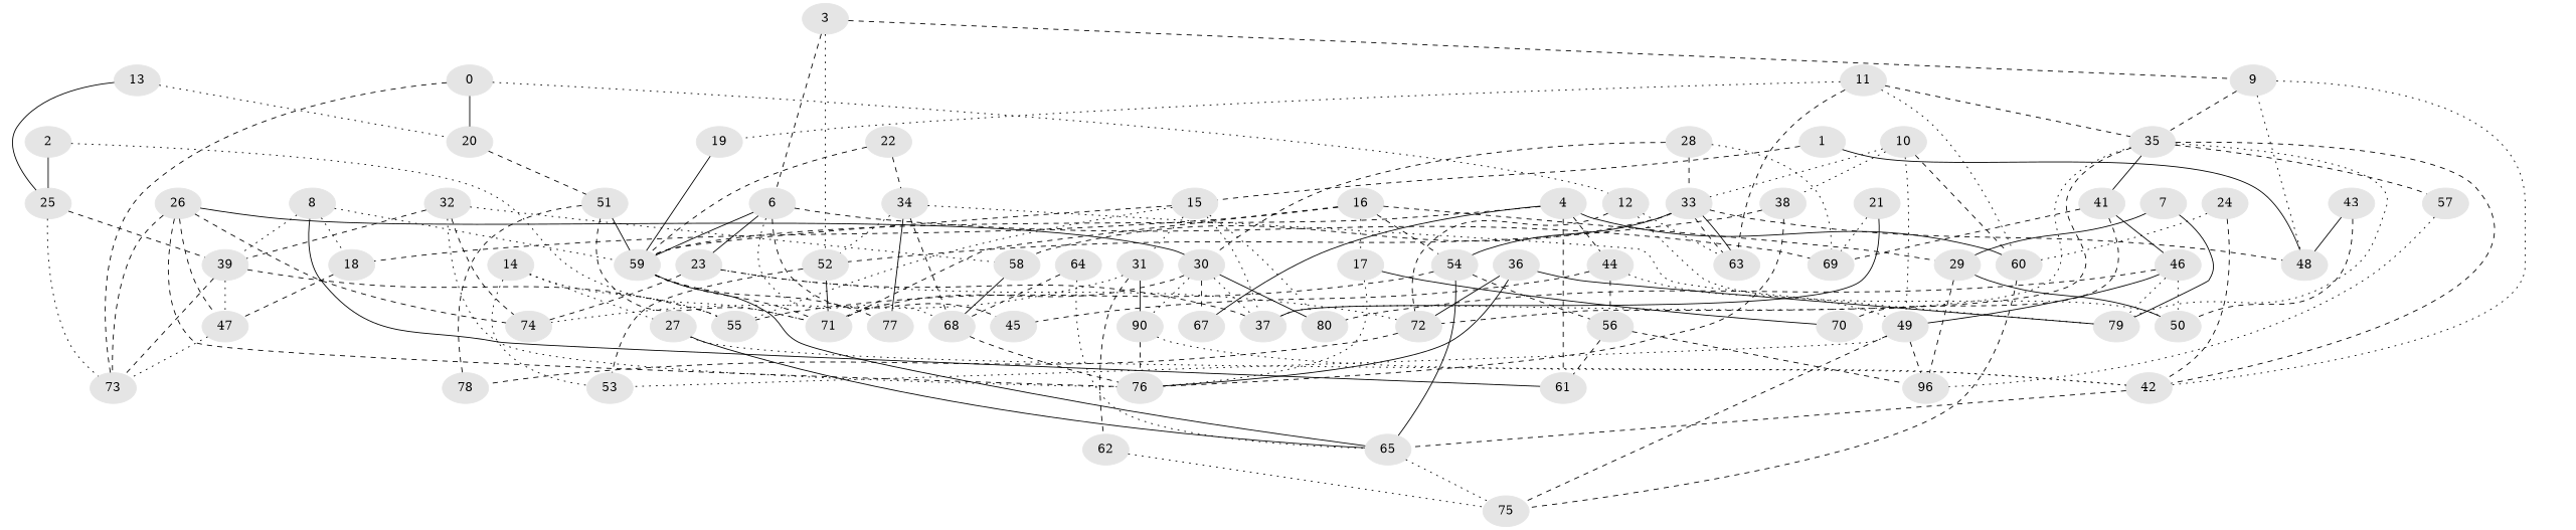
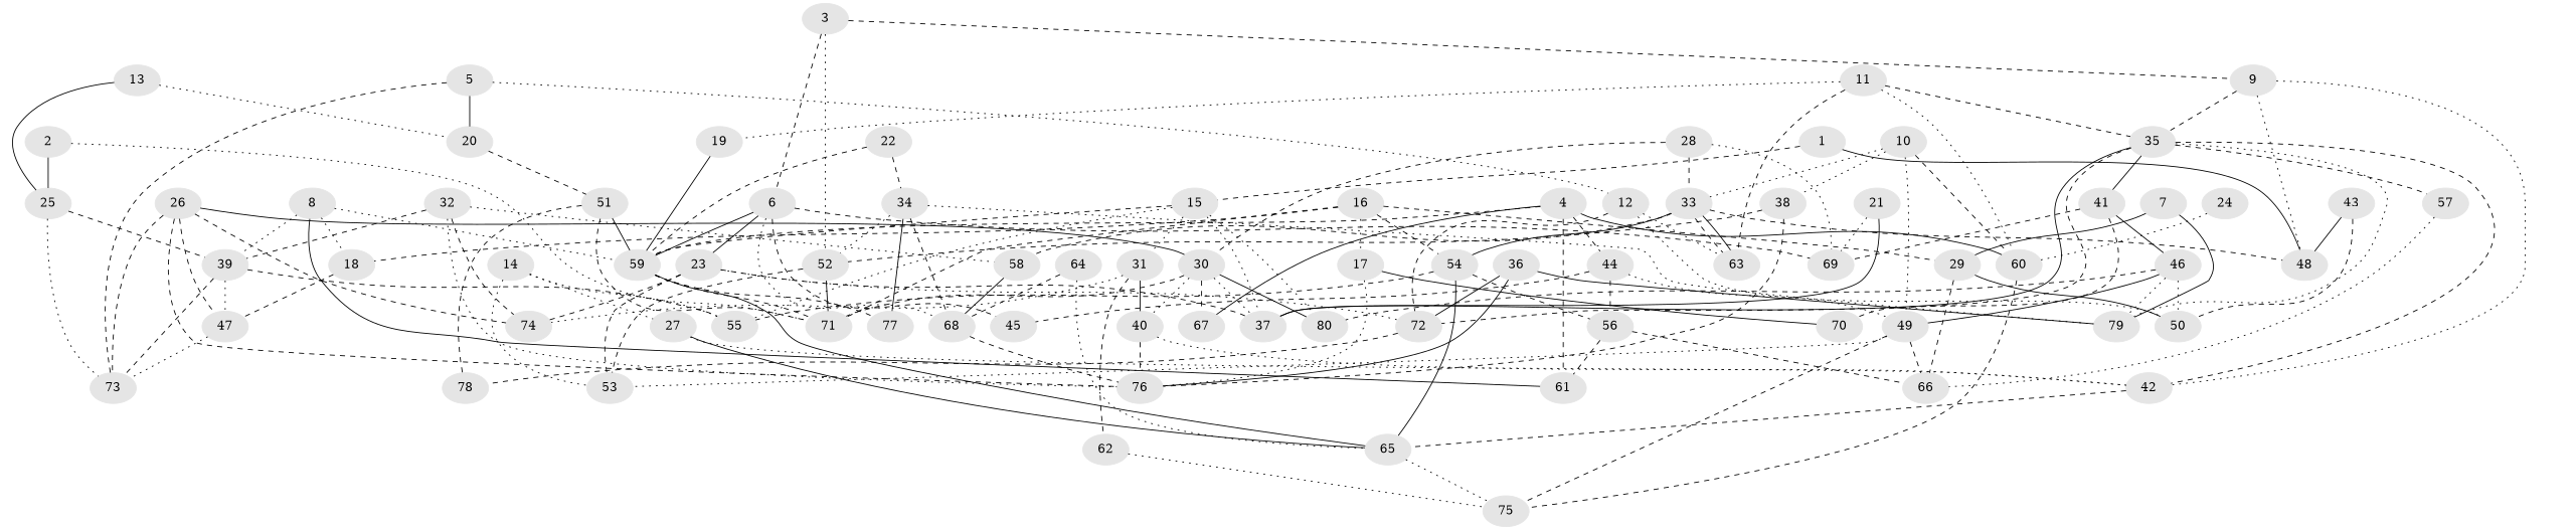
  graph {
    node [color=gray90 style=filled]
    edge [style=dashed]
    1
    15
    48
    59
    55
    31
    80
    37
    2
    25
    71
    73
    39
    3
    6
    9
    52
    23
    45
    68
    69
    35
    42
    53
    4
    44
    60
    61
    67
    49
    56
    65
    77
    75
-   5 [label=0]
+   5
    12
    20
    63
    50
    72
    51
    74
    76
    7
    29
    79
-   66 [label=96]
+   66
    8
    18
    47
    41
    57
    10
    33
    38
    54
    58
    11
    19
    78
    13
    14
    27
-   40 [label=90]
+   40
    62
    16
    17
    70
    21
    22
    34
    24
    26
    30
    28
    32
    46
    36
    43
    64
    1 -- 15
    1 -- 48 [style=solid]
    15 -- 59
    15 -- 55 [style=dotted]
    15 -- 31 [style=dotted]
    15 -- 80 [style=dotted]
    15 -- 37 [style=dotted]
    59 -- 71
    59 -- 65 [style=solid]
    59 -- 77
    31 -- 74 [style=dotted]
    31 -- 40 [style=solid]
    31 -- 62
    2 -- 25 [style=solid]
    2 -- 71 [style=dotted]
    25 -- 73 [style=dotted]
    25 -- 39
    39 -- 55
    39 -- 73
    39 -- 47 [style=dotted]
    3 -- 6
    3 -- 9
    3 -- 52 [style=dotted]
    6 -- 59 [style=solid]
    6 -- 23 [style=solid]
    6 -- 45
    6 -- 68 [style=dotted]
    6 -- 69
    9 -- 48 [style=dotted]
    9 -- 35
    9 -- 42 [style=dotted]
    52 -- 71 [style=solid]
    52 -- 53
    23 -- 37
+   23 -- 53
    23 -- 72 [style=dotted]
    23 -- 74
    68 -- 76
-   35 -- 37 [style=dotted]
+   35 -- 37 [style=solid]
    35 -- 42
    35 -- 72
    35 -- 79 [style=dotted]
    35 -- 41 [style=solid]
    35 -- 57
    42 -- 65
    4 -- 59
    4 -- 44
    4 -- 60 [style=solid]
    4 -- 61
    4 -- 67 [style=solid]
    44 -- 45
    44 -- 49 [style=dotted]
    44 -- 56
    60 -- 75
    49 -- 53 [style=dotted]
    49 -- 75
    49 -- 66
    56 -- 61
    56 -- 66
    65 -- 75 [style=dotted]
    5 -- 73
    5 -- 12 [style=dotted]
    5 -- 20 [style=solid]
    12 -- 63 [style=dotted]
    12 -- 50 [style=dotted]
    12 -- 72
    20 -- 51
    72 -- 78
    51 -- 59 [style=solid]
    51 -- 71
    51 -- 78
    7 -- 29 [style=solid]
    7 -- 79 [style=solid]
    29 -- 50 [style=solid]
    29 -- 66
    8 -- 59 [style=dotted]
    8 -- 39 [style=dotted]
    8 -- 61 [style=solid]
    8 -- 18 [style=dotted]
    18 -- 47
    47 -- 73 [style=dotted]
    41 -- 69
    41 -- 70
    41 -- 46 [style=solid]
    57 -- 66 [style=dotted]
    10 -- 60
    10 -- 49 [style=dotted]
    10 -- 33 [style=dotted]
    10 -- 38 [style=dotted]
    33 -- 48
    33 -- 63
    33 -- 63 [style=solid]
    33 -- 54 [style=solid]
    33 -- 58
    38 -- 52
    38 -- 76
    54 -- 55
    54 -- 56
    54 -- 65 [style=solid]
    58 -- 68 [style=solid]
    11 -- 35
    11 -- 60 [style=dotted]
    11 -- 63
    11 -- 19 [style=dotted]
    19 -- 59 [style=solid]
    13 -- 25 [style=solid]
    13 -- 20 [style=dotted]
    14 -- 55 [style=dotted]
    14 -- 53 [style=dotted]
    14 -- 27 [style=dotted]
    27 -- 42 [style=dotted]
    27 -- 65 [style=solid]
    40 -- 42 [style=dotted]
    40 -- 76
    62 -- 75 [style=dotted]
    16 -- 71
    16 -- 29
    16 -- 18
    16 -- 54
    16 -- 17 [style=dotted]
    17 -- 76 [style=dotted]
    17 -- 70 [style=solid]
    21 -- 37 [style=solid]
    21 -- 69 [style=dotted]
    22 -- 59
    22 -- 34
    34 -- 52 [style=dotted]
    34 -- 68
    34 -- 77 [style=solid]
    34 -- 79 [style=dotted]
-   24 -- 42
    24 -- 60 [style=dotted]
    26 -- 73
    26 -- 74
    26 -- 76
    26 -- 47
    26 -- 30 [style=solid]
    30 -- 80 [style=solid]
    30 -- 37 [style=dotted]
    30 -- 71
    30 -- 67
    30 -- 40 [style=dotted]
    28 -- 69 [style=dotted]
    28 -- 33
    28 -- 30
    32 -- 39
    32 -- 74
    32 -- 76 [style=dotted]
    32 -- 58 [style=dotted]
    46 -- 80
    46 -- 49 [style=solid]
    46 -- 50 [style=dotted]
    46 -- 79 [style=dotted]
    36 -- 72 [style=solid]
    36 -- 76 [style=solid]
    36 -- 79 [style=solid]
    43 -- 48 [style=solid]
    43 -- 50
    64 -- 68
    64 -- 65 [style=dotted]
  }
